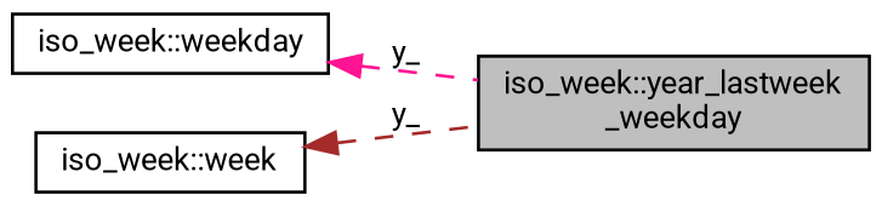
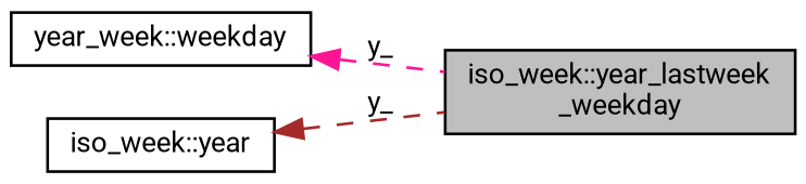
  digraph {
    fontname=Roboto
    rankdir=LR
    node [color=black fillcolor=white fontname=Roboto fontsize=10 shape=record style=filled]
    edge [dir=back fontname=Roboto fontsize=10 labelfontname=Helvetica labelfontsize=10 style=dashed]
    n1 [fillcolor=grey75 fontcolor=black height=0.2 label="iso_week::year_lastweek\l_weekday" width=0.4]
-   n2 [height=0.2 label="iso_week::weekday" width=0.4]
-   n3 [height=0.2 label="iso_week::week" width=0.4]
+   n2 [height=0.2 label="year_week::weekday" width=0.4]
+   n3 [height=0.2 label="iso_week::year" width=0.4]
    n2 -> n1 [color=deeppink label=" y_"]
    n3 -> n1 [color=brown label=" y_"]
  }
